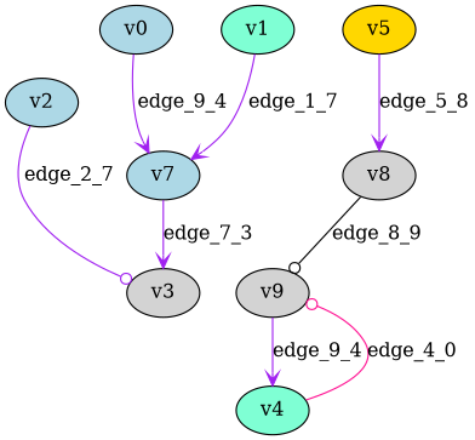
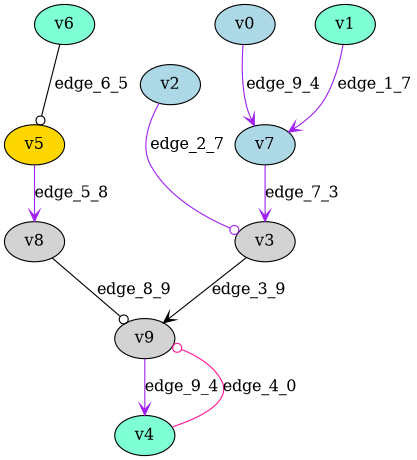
  digraph {
    node [fillcolor=lightblue player=1 style=filled]
    edge [arrowhead=vee color=purple]
    v7 [player=-1]
    v0
    v3 [fillcolor=lightgrey]
    v1 [fillcolor=aquamarine player=0]
    v2 [player=0]
    v9 [fillcolor=lightgrey player=-1]
    v4 [fillcolor=aquamarine player=0]
    v5 [fillcolor=gold player=-1]
    v8 [fillcolor=lightgrey]
+   v6 [fillcolor=aquamarine]
    v7 -> v3 [label=edge_7_3 probability=1.000000]
    v0 -> v7 [discount=0.514031 label=edge_9_4 weight=4.050978]
+   v3 -> v9 [color=black discount=0.471139 label=edge_3_9 weight=0.785088]
    v1 -> v7 [discount=0.542471 label=edge_1_7 weight=4.229183]
    v2 -> v3 [arrowhead=odot discount=0.837083 label=edge_2_7 weight=-7.983307]
    v9 -> v4 [label=edge_9_4 probability=1.000000]
    v4 -> v9 [arrowhead=odot color=deeppink discount=0.629810 label=edge_4_0 weight=-6.305489]
    v5 -> v8 [label=edge_5_8 probability=1.000000]
    v8 -> v9 [arrowhead=odot color=black discount=0.306482 label=edge_8_9 weight=-7.578640]
+   v6 -> v5 [arrowhead=odot color=black discount=0.864166 label=edge_6_5 weight=-1.754913]
  }
